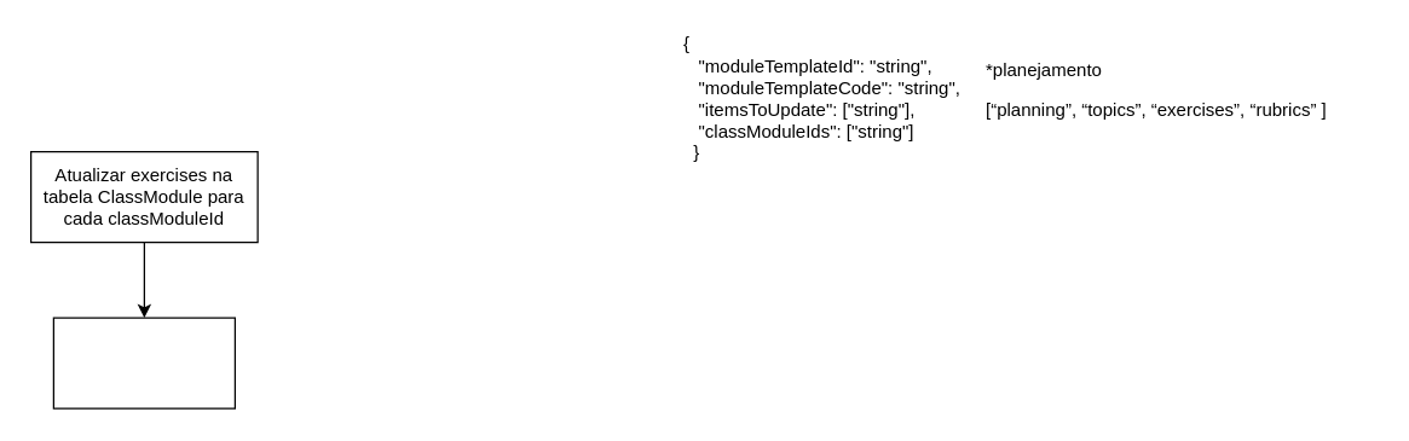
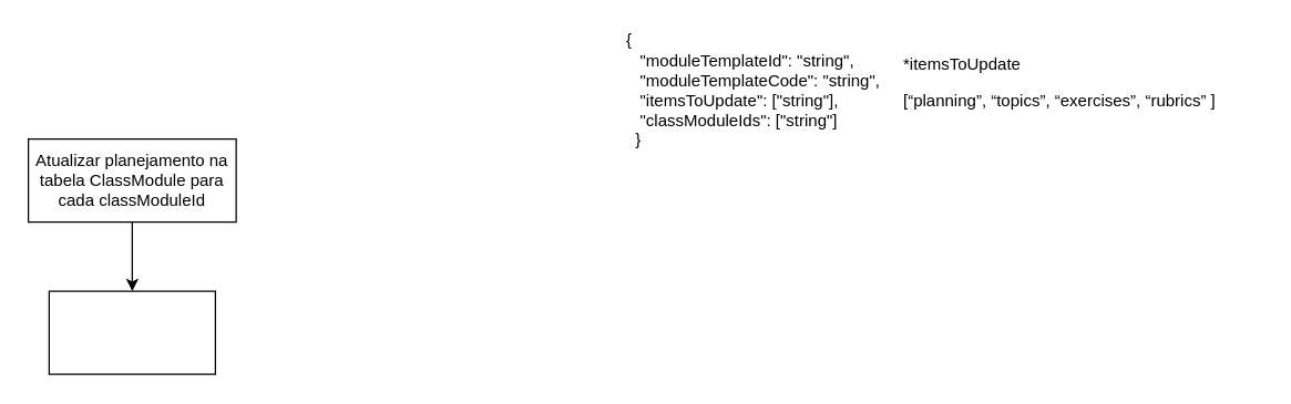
  <mxCell id="0" />
  <mxCell id="1" parent="0" />
  <mxCell id="2" value="" style="edgeStyle=orthogonalEdgeStyle;rounded=0;orthogonalLoop=1;jettySize=auto;html=1;labelBackgroundColor=none;fontColor=default;" parent="1" source="3" target="4" edge="1"><mxGeometry relative="1" as="geometry" /></mxCell>
- <mxCell id="3" value="Atualizar exercises na tabela ClassModule para cada classModuleId" style="rounded=0;whiteSpace=wrap;html=1;labelBackgroundColor=none;" parent="1" vertex="1"><mxGeometry x="20" y="100" width="150" height="60" as="geometry" /></mxCell>
+ <mxCell id="3" value="Atualizar planejamento na tabela ClassModule para cada classModuleId" style="rounded=0;whiteSpace=wrap;html=1;labelBackgroundColor=none;" parent="1" vertex="1"><mxGeometry x="20" y="100" width="150" height="60" as="geometry" /></mxCell>
  <mxCell id="4" value="" style="rounded=0;whiteSpace=wrap;html=1;labelBackgroundColor=none;" parent="1" vertex="1"><mxGeometry x="35" y="210" width="120" height="60" as="geometry" /></mxCell>
  <mxCell id="5" value="&lt;div&gt;{&amp;nbsp;&lt;/div&gt;&lt;div&gt;&amp;nbsp; &amp;nbsp;&quot;moduleTemplateId&quot;: &quot;string&quot;,&lt;/div&gt;&lt;div&gt;&amp;nbsp; &amp;nbsp;&quot;moduleTemplateCode&quot;: &quot;string&quot;,&lt;/div&gt;&lt;div&gt;&amp;nbsp; &amp;nbsp;&quot;itemsToUpdate&quot;: [&quot;string&quot;],&lt;/div&gt;&lt;div&gt;&amp;nbsp; &amp;nbsp;&quot;classModuleIds&quot;: [&quot;string&quot;]&lt;/div&gt;&lt;div&gt;&amp;nbsp; }&lt;/div&gt;" style="text;html=1;strokeColor=none;fillColor=none;align=left;verticalAlign=middle;whiteSpace=wrap;rounded=0;labelBackgroundColor=none;" parent="1" vertex="1"><mxGeometry x="450" y="20" width="210" height="90" as="geometry" /></mxCell>
- <mxCell id="6" value="&lt;span style=&quot;background-color: initial;&quot;&gt;*planejamento&lt;/span&gt;&lt;br&gt;&lt;p&gt;[“planning”, “topics”, “exercises”, “rubrics” ]&lt;/p&gt;" style="text;html=1;strokeColor=none;fillColor=none;align=left;verticalAlign=middle;whiteSpace=wrap;rounded=0;labelBackgroundColor=none;" vertex="1" parent="1"><mxGeometry x="650" y="40" width="260" height="50" as="geometry" /></mxCell>
+ <mxCell id="6" value="&lt;span style=&quot;background-color: initial;&quot;&gt;*itemsToUpdate&lt;/span&gt;&lt;br&gt;&lt;p&gt;[“planning”, “topics”, “exercises”, “rubrics” ]&lt;/p&gt;" style="text;html=1;strokeColor=none;fillColor=none;align=left;verticalAlign=middle;whiteSpace=wrap;rounded=0;labelBackgroundColor=none;" vertex="1" parent="1"><mxGeometry x="650" y="40" width="260" height="50" as="geometry" /></mxCell>
